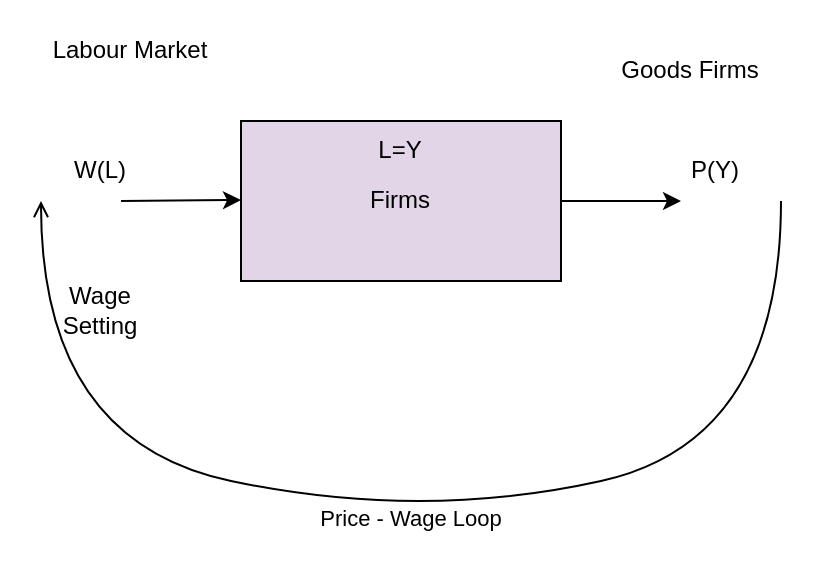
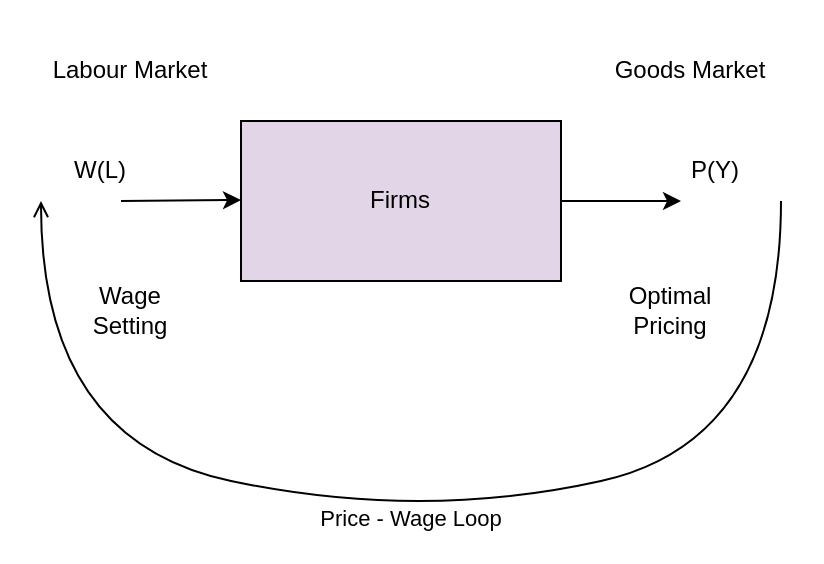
  <mxCell id="0" />
  <mxCell id="1" parent="0" />
  <mxCell id="2" value="Firms" style="whiteSpace=wrap;html=1;fillColor=#e1d5e7;" parent="1" vertex="1"><mxGeometry x="120" y="60" width="160" height="80" as="geometry" /></mxCell>
  <mxCell id="3" value="" style="edgeStyle=none;orthogonalLoop=1;jettySize=auto;html=1;exitX=1;exitY=0.5;exitDx=0;exitDy=0;" parent="1" source="2" edge="1"><mxGeometry width="80" relative="1" as="geometry"><mxPoint x="410" y="110" as="sourcePoint" /><mxPoint x="340" y="100" as="targetPoint" /><Array as="points" /></mxGeometry></mxCell>
  <mxCell id="4" value="" style="edgeStyle=none;orthogonalLoop=1;jettySize=auto;html=1;" parent="1" edge="1"><mxGeometry width="80" relative="1" as="geometry"><mxPoint x="60" y="100" as="sourcePoint" /><mxPoint x="120" y="99.5" as="targetPoint" /><Array as="points" /></mxGeometry></mxCell>
- <mxCell id="5" value="Labour Market" style="text;strokeColor=none;align=center;fillColor=none;html=1;verticalAlign=middle;whiteSpace=wrap;rounded=0;" parent="1" vertex="1"><mxGeometry x="20" y="10" width="90" height="30" as="geometry" /></mxCell>
- <mxCell id="6" value="Goods Firms" style="text;strokeColor=none;align=center;fillColor=none;html=1;verticalAlign=middle;whiteSpace=wrap;rounded=0;" parent="1" vertex="1"><mxGeometry x="305" y="20" width="80" height="30" as="geometry" /></mxCell>
- <mxCell id="8" value="Wage&lt;br&gt;Setting" style="text;strokeColor=none;align=center;fillColor=none;html=1;verticalAlign=middle;whiteSpace=wrap;rounded=0;" parent="1" vertex="1"><mxGeometry x="20" y="140" width="60" height="30" as="geometry" /></mxCell>
+ <mxCell id="5" value="Labour Market" style="text;strokeColor=none;align=center;fillColor=none;html=1;verticalAlign=middle;whiteSpace=wrap;rounded=0;" parent="1" vertex="1"><mxGeometry x="20" y="20" width="90" height="30" as="geometry" /></mxCell>
+ <mxCell id="6" value="Goods Market" style="text;strokeColor=none;align=center;fillColor=none;html=1;verticalAlign=middle;whiteSpace=wrap;rounded=0;" parent="1" vertex="1"><mxGeometry x="305" y="20" width="80" height="30" as="geometry" /></mxCell>
+ <mxCell id="7" value="Optimal Pricing" style="text;strokeColor=none;align=center;fillColor=none;html=1;verticalAlign=middle;whiteSpace=wrap;rounded=0;" parent="1" vertex="1"><mxGeometry x="305" y="140" width="60" height="30" as="geometry" /></mxCell>
+ <mxCell id="8" value="Wage&lt;br&gt;Setting" style="text;strokeColor=none;align=center;fillColor=none;html=1;verticalAlign=middle;whiteSpace=wrap;rounded=0;" parent="1" vertex="1"><mxGeometry x="35" y="140" width="60" height="30" as="geometry" /></mxCell>
  <mxCell id="9" value="P(Y)" style="text;strokeColor=none;align=center;fillColor=none;html=1;verticalAlign=middle;whiteSpace=wrap;rounded=0;" parent="1" vertex="1"><mxGeometry x="325" y="70" width="65" height="30" as="geometry" /></mxCell>
  <mxCell id="10" value="W(L)" style="text;strokeColor=none;align=center;fillColor=none;html=1;verticalAlign=middle;whiteSpace=wrap;rounded=0;" parent="1" vertex="1"><mxGeometry x="20" y="70" width="60" height="30" as="geometry" /></mxCell>
  <mxCell id="11" value="Price - Wage Loop" style="edgeStyle=none;orthogonalLoop=1;jettySize=auto;html=1;exitX=1;exitY=1;exitDx=0;exitDy=0;entryX=0;entryY=1;entryDx=0;entryDy=0;curved=1;endArrow=open;" parent="1" source="9" target="10" edge="1"><mxGeometry width="80" relative="1" as="geometry"><mxPoint x="150" y="220" as="sourcePoint" /><mxPoint x="230" y="220" as="targetPoint" /><Array as="points"><mxPoint x="390" y="220" /><mxPoint x="210" y="260" /><mxPoint x="20" y="220" /></Array></mxGeometry></mxCell>
- <mxCell id="12" value="L=Y" style="text;strokeColor=none;align=center;fillColor=none;html=1;verticalAlign=middle;whiteSpace=wrap;rounded=0;" vertex="1" parent="1"><mxGeometry x="170" y="60" width="60" height="30" as="geometry" /></mxCell>
